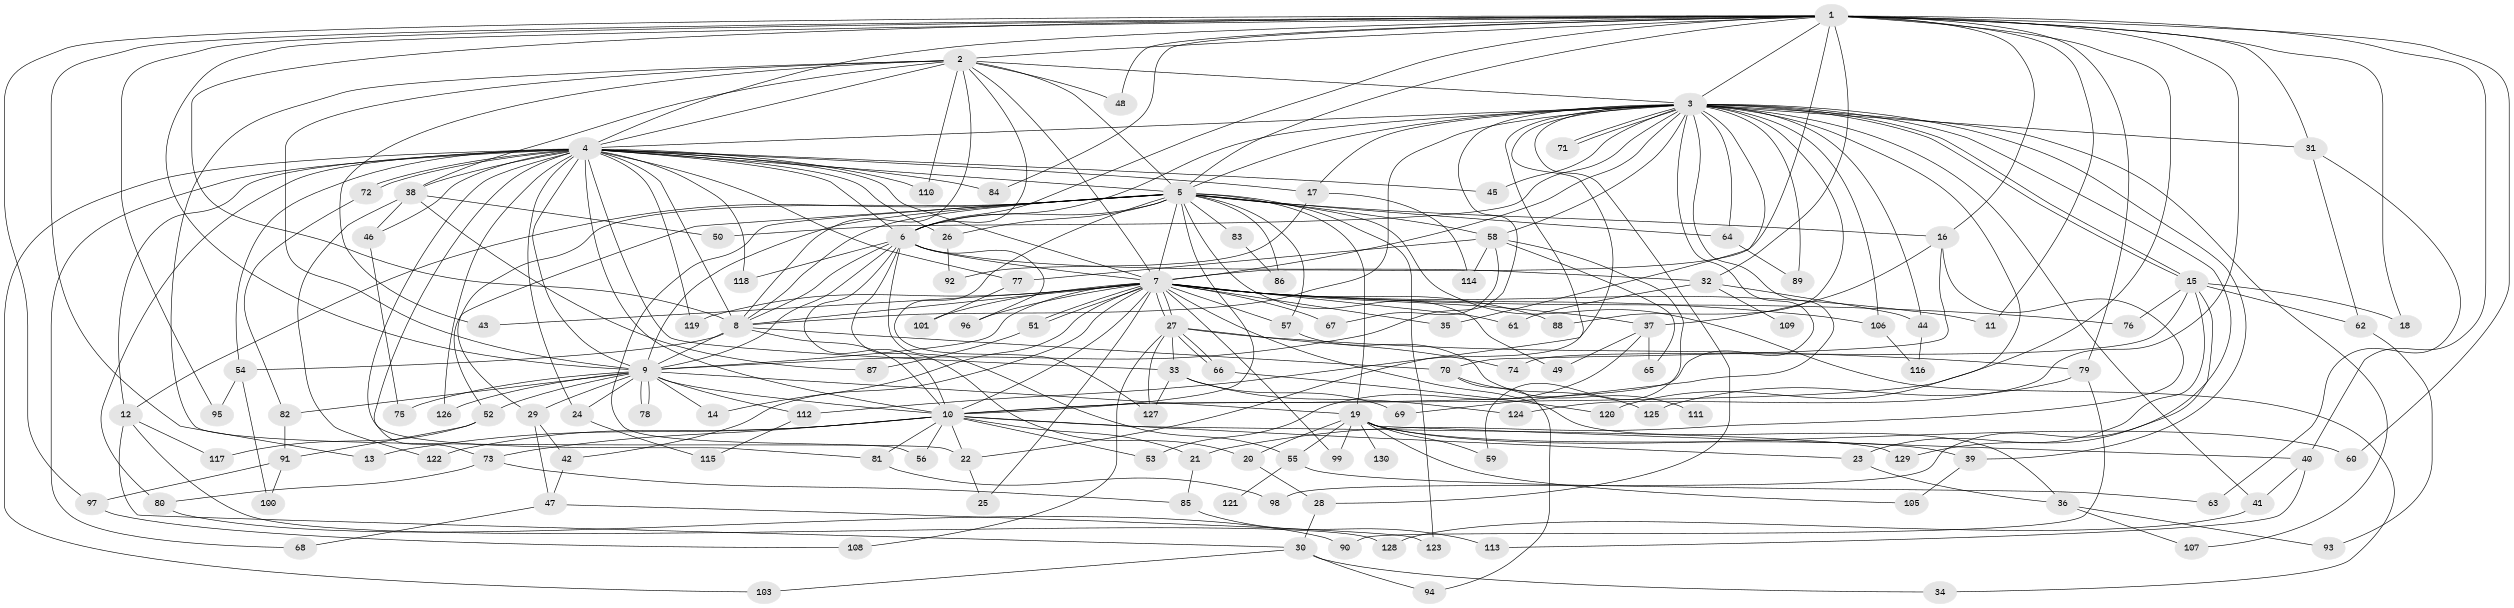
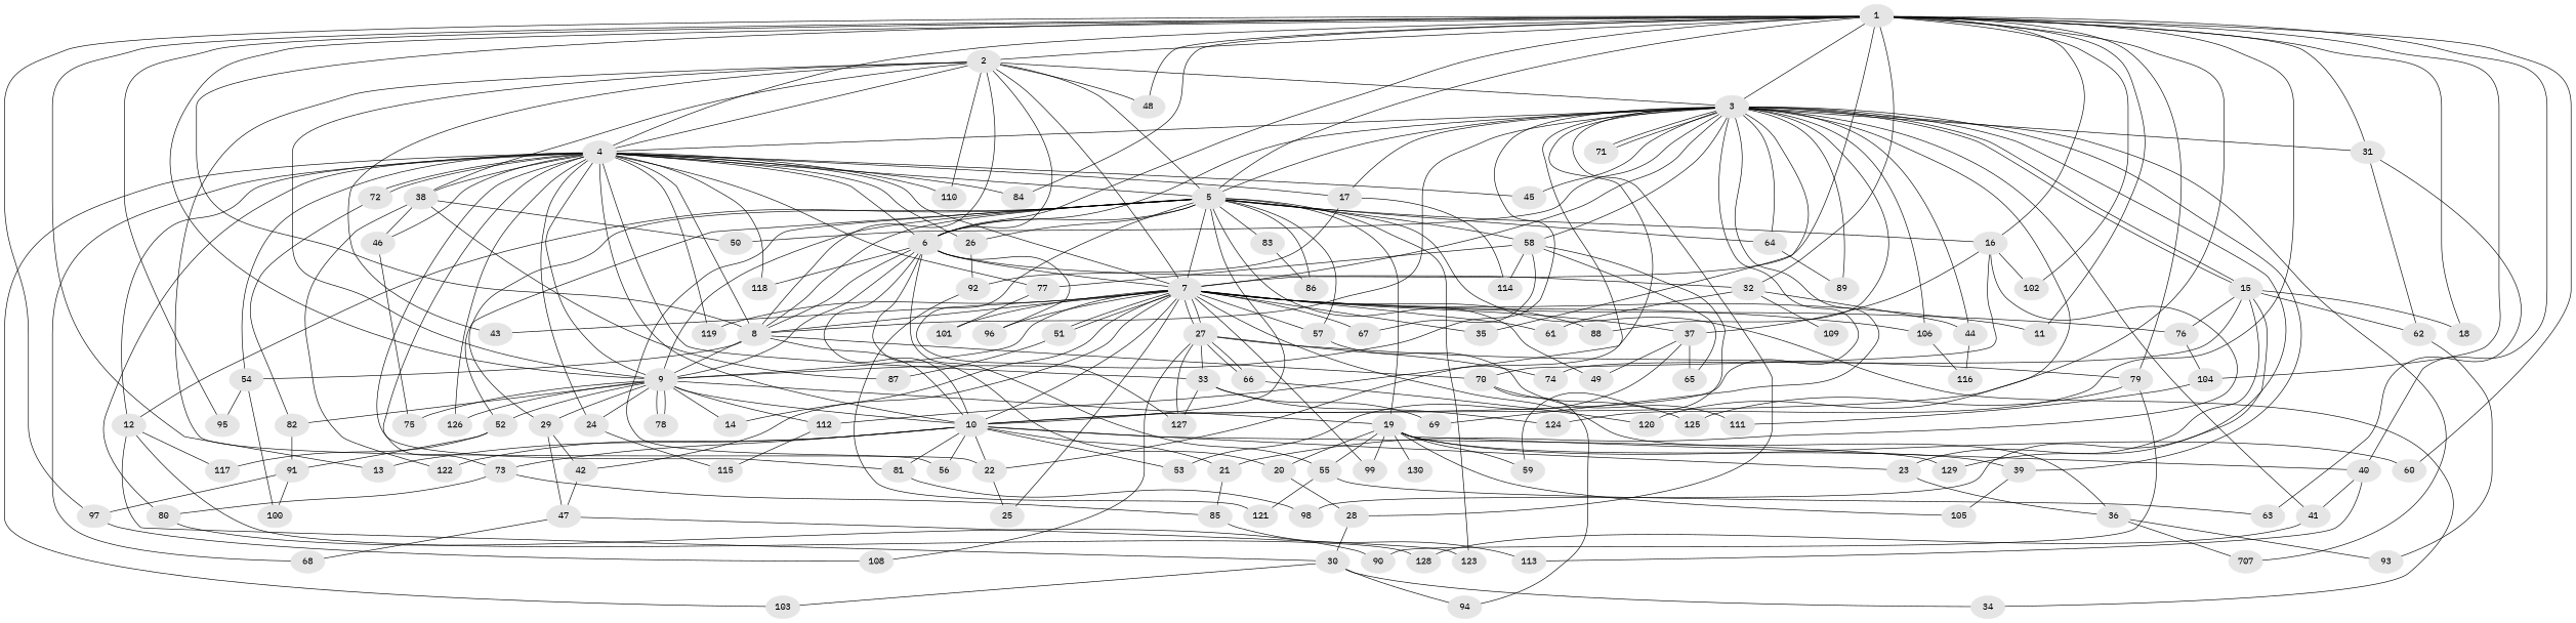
  graph {
    fontname="IBM Plex Mono"
    node [color=gray90 fontname="IBM Plex Mono" style=filled]
    edge [fontname="IBM Plex Mono"]
    1
    2
    3
    4
    5
    6
    7
    8
    9
    10
    11
    13
    16
    18
    31
    32
    40
    48
    60
    79
    84
    95
    97
+   102
+   104
    124
    38
    43
    110
    22
    15
    17
    28
    35
    39
    41
    44
    45
    50
    58
    64
    69
    71
    88
    89
    106
-   107
+   107 [label=707]
    112
    120
    129
    12
    24
    26
    33
    46
    54
    68
    72
    73
    77
    80
    81
    103
    118
    119
    126
    83
    19
    29
    34
    49
    52
    56
    57
    86
    123
    127
    20
    55
    96
    14
    25
    27
    36
    37
    42
    51
    61
    67
    76
    99
    101
    70
    75
    78
    82
    21
    23
    53
    122
    62
    63
    109
    113
    125
    90
    108
    111
    87
    74
    98
    92
    114
    30
    105
    128
    116
    59
    65
    115
    117
    100
    85
    130
    47
    91
    121
    66
    93
    94
    1 -- 2
    1 -- 3
    1 -- 4
    1 -- 5
    1 -- 6
    1 -- 7
    1 -- 8
    1 -- 9
    1 -- 10
    1 -- 11
    1 -- 13
    1 -- 16
    1 -- 18
    1 -- 31
    1 -- 32
    1 -- 40
    1 -- 48
    1 -- 60
    1 -- 79
    1 -- 84
    1 -- 95
    1 -- 97
+   1 -- 102
+   1 -- 104
    1 -- 124
    2 -- 3
    2 -- 4
    2 -- 5
    2 -- 6
    2 -- 7
    2 -- 8
    2 -- 9
    2 -- 48
    2 -- 38
    2 -- 43
    2 -- 110
    2 -- 22
    3 -- 4
    3 -- 5
    3 -- 6
    3 -- 7
    3 -- 8
    3 -- 9
    3 -- 10
    3 -- 31
    3 -- 22
    3 -- 15
    3 -- 15
    3 -- 17
    3 -- 28
    3 -- 35
    3 -- 39
    3 -- 41
    3 -- 44
    3 -- 45
    3 -- 50
    3 -- 58
    3 -- 64
    3 -- 69
    3 -- 71
    3 -- 71
    3 -- 88
    3 -- 89
    3 -- 106
    3 -- 107
    3 -- 112
    3 -- 120
    3 -- 129
    4 -- 5
    4 -- 6
    4 -- 7
    4 -- 8
    4 -- 9
    4 -- 10
    4 -- 84
    4 -- 38
    4 -- 110
    4 -- 17
    4 -- 45
    4 -- 12
    4 -- 24
    4 -- 26
    4 -- 33
    4 -- 46
    4 -- 54
    4 -- 68
    4 -- 72
    4 -- 72
    4 -- 73
    4 -- 77
    4 -- 80
    4 -- 81
    4 -- 103
    4 -- 118
    4 -- 119
    4 -- 126
    5 -- 6
    5 -- 7
    5 -- 8
    5 -- 9
    5 -- 10
    5 -- 16
    5 -- 58
    5 -- 64
    5 -- 12
    5 -- 26
    5 -- 83
    5 -- 19
    5 -- 29
    5 -- 34
    5 -- 49
    5 -- 52
    5 -- 56
    5 -- 57
    5 -- 86
    5 -- 123
    5 -- 127
    6 -- 7
    6 -- 8
    6 -- 9
    6 -- 10
    6 -- 32
    6 -- 118
    6 -- 20
    6 -- 55
    6 -- 96
    7 -- 8
    7 -- 9
    7 -- 10
    7 -- 11
    7 -- 43
    7 -- 35
    7 -- 88
    7 -- 106
    7 -- 119
    7 -- 57
    7 -- 96
    7 -- 14
    7 -- 25
    7 -- 27
    7 -- 27
    7 -- 36
    7 -- 37
    7 -- 42
    7 -- 51
    7 -- 51
    7 -- 61
    7 -- 67
    7 -- 76
    7 -- 99
    7 -- 101
    8 -- 9
    8 -- 10
    8 -- 54
    8 -- 70
    9 -- 10
    9 -- 112
    9 -- 24
    9 -- 126
    9 -- 19
    9 -- 29
    9 -- 52
    9 -- 14
    9 -- 75
    9 -- 78
    9 -- 78
    9 -- 82
    10 -- 13
    10 -- 22
    10 -- 129
    10 -- 73
    10 -- 81
    10 -- 56
    10 -- 21
    10 -- 23
    10 -- 53
    10 -- 122
+   16 -- 102
    16 -- 37
    16 -- 70
    16 -- 21
    31 -- 62
    31 -- 63
    32 -- 44
    32 -- 61
    32 -- 109
    40 -- 41
    40 -- 113
    79 -- 125
    79 -- 90
    97 -- 108
+   104 -- 111
    38 -- 50
    38 -- 46
    38 -- 122
    38 -- 87
    22 -- 25
    15 -- 18
    15 -- 76
    15 -- 23
    15 -- 62
    15 -- 74
    15 -- 98
    17 -- 92
    17 -- 114
    28 -- 30
    39 -- 105
    41 -- 128
    44 -- 116
    58 -- 77
    58 -- 67
    58 -- 114
    58 -- 59
    58 -- 65
    64 -- 89
    106 -- 116
    112 -- 115
    12 -- 30
    12 -- 128
    12 -- 117
    24 -- 115
    26 -- 92
    33 -- 124
    33 -- 69
    33 -- 127
    46 -- 75
    54 -- 95
    54 -- 100
    72 -- 82
    73 -- 80
    73 -- 85
    77 -- 101
    80 -- 90
    81 -- 98
    83 -- 86
    19 -- 40
    19 -- 60
    19 -- 39
    19 -- 20
    19 -- 55
    19 -- 99
    19 -- 105
    19 -- 59
    19 -- 130
    29 -- 42
    29 -- 47
    52 -- 117
    52 -- 91
    57 -- 111
    20 -- 28
    55 -- 63
    55 -- 121
    27 -- 79
    27 -- 33
    27 -- 127
    27 -- 108
    27 -- 74
    27 -- 66
    27 -- 66
    36 -- 107
    36 -- 93
    37 -- 49
    37 -- 53
    37 -- 65
    42 -- 47
    51 -- 87
+   76 -- 104
    70 -- 125
    70 -- 94
    82 -- 91
    21 -- 85
    23 -- 36
    62 -- 93
+   92 -- 121
    30 -- 103
    30 -- 34
    30 -- 94
    85 -- 113
    47 -- 68
    47 -- 123
    91 -- 97
    91 -- 100
    66 -- 120
  }
